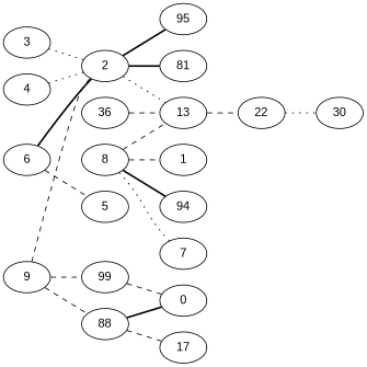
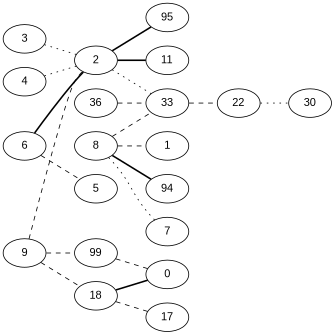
  digraph {
    fontname="Liberation Sans"
    rankdir=LR
    node [fontname="Liberation Sans"]
    edge [color=black dir=none fontname="Liberation Sans" style=dashed]
    n1 [label=22]
    n2 [label=30]
    3
    2
-   13
+   13 [label=33]
    n6 [label=95]
-   11 [label=81]
+   11
    n8 [label=36]
    n9 [label=99]
    0
    6
    5
    4
    8
    1
    n16 [label=94]
    7
-   18 [label=88]
+   18
    17
    9
    subgraph sub_1 {
      n1
      n2
      3
      2
      13
      n6
      11
      n8
      n9
      0
      6
      5
      4
      8
      1
      n16
      7
      18
      17
      9
    }
    n1 -> n2 [style=dotted]
    3 -> 2 [style=dotted]
    2 -> 13 [style=dotted]
    2 -> n6 [style=bold]
    2 -> 11 [style=bold]
    13 -> n1
    n8 -> 13
    n9 -> 0
    6 -> 2 [style=bold]
    6 -> 5
    4 -> 2 [style=dotted]
    8 -> 13
    8 -> 1
    8 -> n16 [style=bold]
    8 -> 7 [style=dotted]
    18 -> 0 [style=bold]
    18 -> 17
    9 -> 2
    9 -> n9
    9 -> 18
  }
